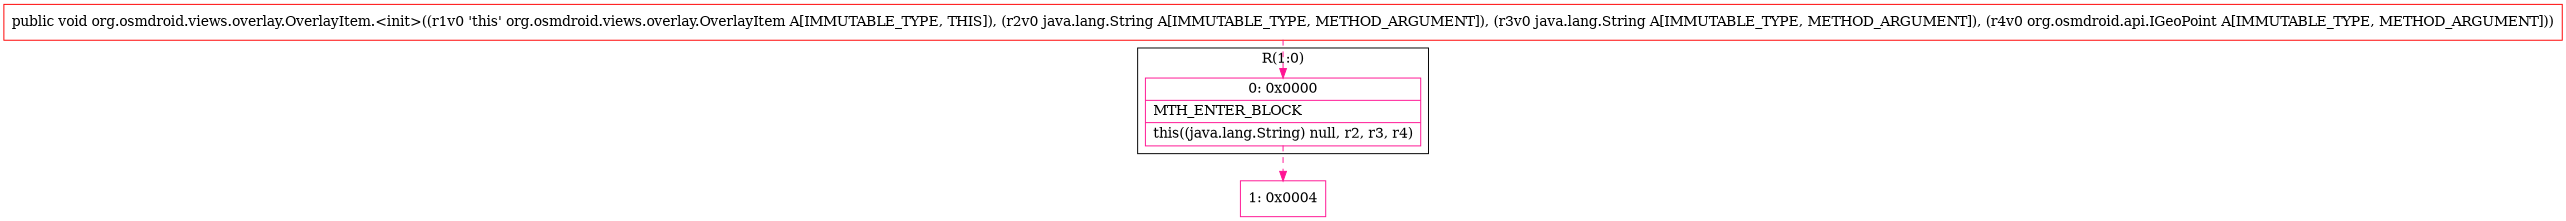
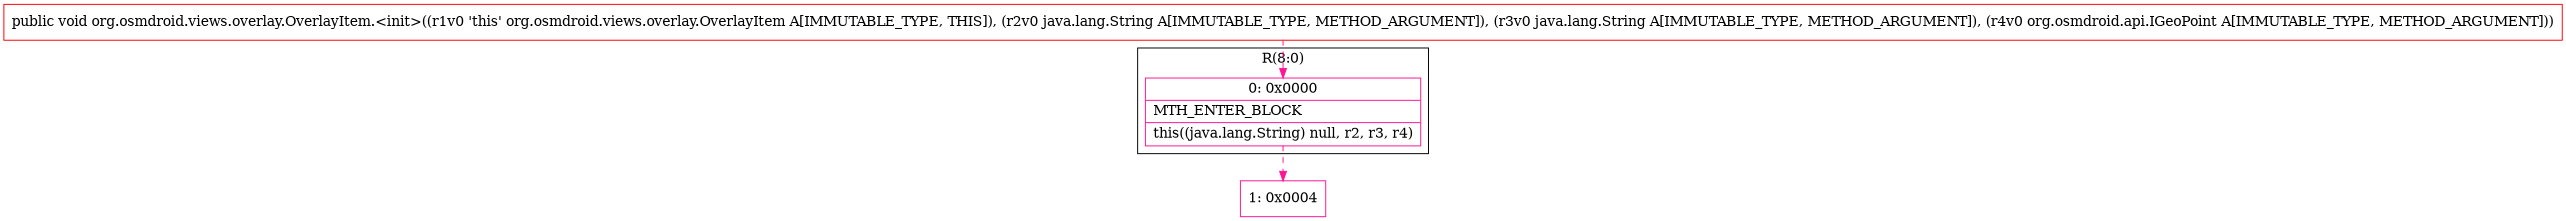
  digraph {
    node [color=deeppink shape=record]
    edge [color=deeppink style=dashed]
    n1 [label="{0\:\ 0x0000|MTH_ENTER_BLOCK\l|this((java.lang.String) null, r2, r3, r4)\l}"]
    n2 [label="{1\:\ 0x0004}"]
    n3 [label="{public void org.osmdroid.views.overlay.OverlayItem.\<init\>((r1v0 'this' org.osmdroid.views.overlay.OverlayItem A[IMMUTABLE_TYPE, THIS]), (r2v0 java.lang.String A[IMMUTABLE_TYPE, METHOD_ARGUMENT]), (r3v0 java.lang.String A[IMMUTABLE_TYPE, METHOD_ARGUMENT]), (r4v0 org.osmdroid.api.IGeoPoint A[IMMUTABLE_TYPE, METHOD_ARGUMENT])) }" color=red]
    subgraph cluster_1 {
-     label="R(1:0)"
+     label="R(8:0)"
      n1
    }
    n1 -> n2
    n3 -> n1
  }
